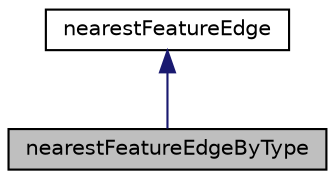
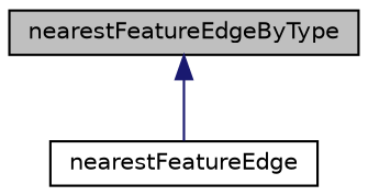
  digraph {
    rankdir=TB
    node [color=black fontname=Helvetica fontsize=10 shape=record]
    n1 [fillcolor=grey75 fontcolor=black height=0.2 label=nearestFeatureEdgeByType style=filled width=0.4]
    n2 [height=0.2 label=nearestFeatureEdge width=0.4]
-   n2 -> n1 [color=midnightblue dir=back fontname=Helvetica fontsize=10 labelfontname=Helvetica labelfontsize=10 style=solid]
+   n1 -> n2 [color=midnightblue dir=back fontname=Helvetica fontsize=10 labelfontname=Helvetica labelfontsize=10 style=solid]
  }
